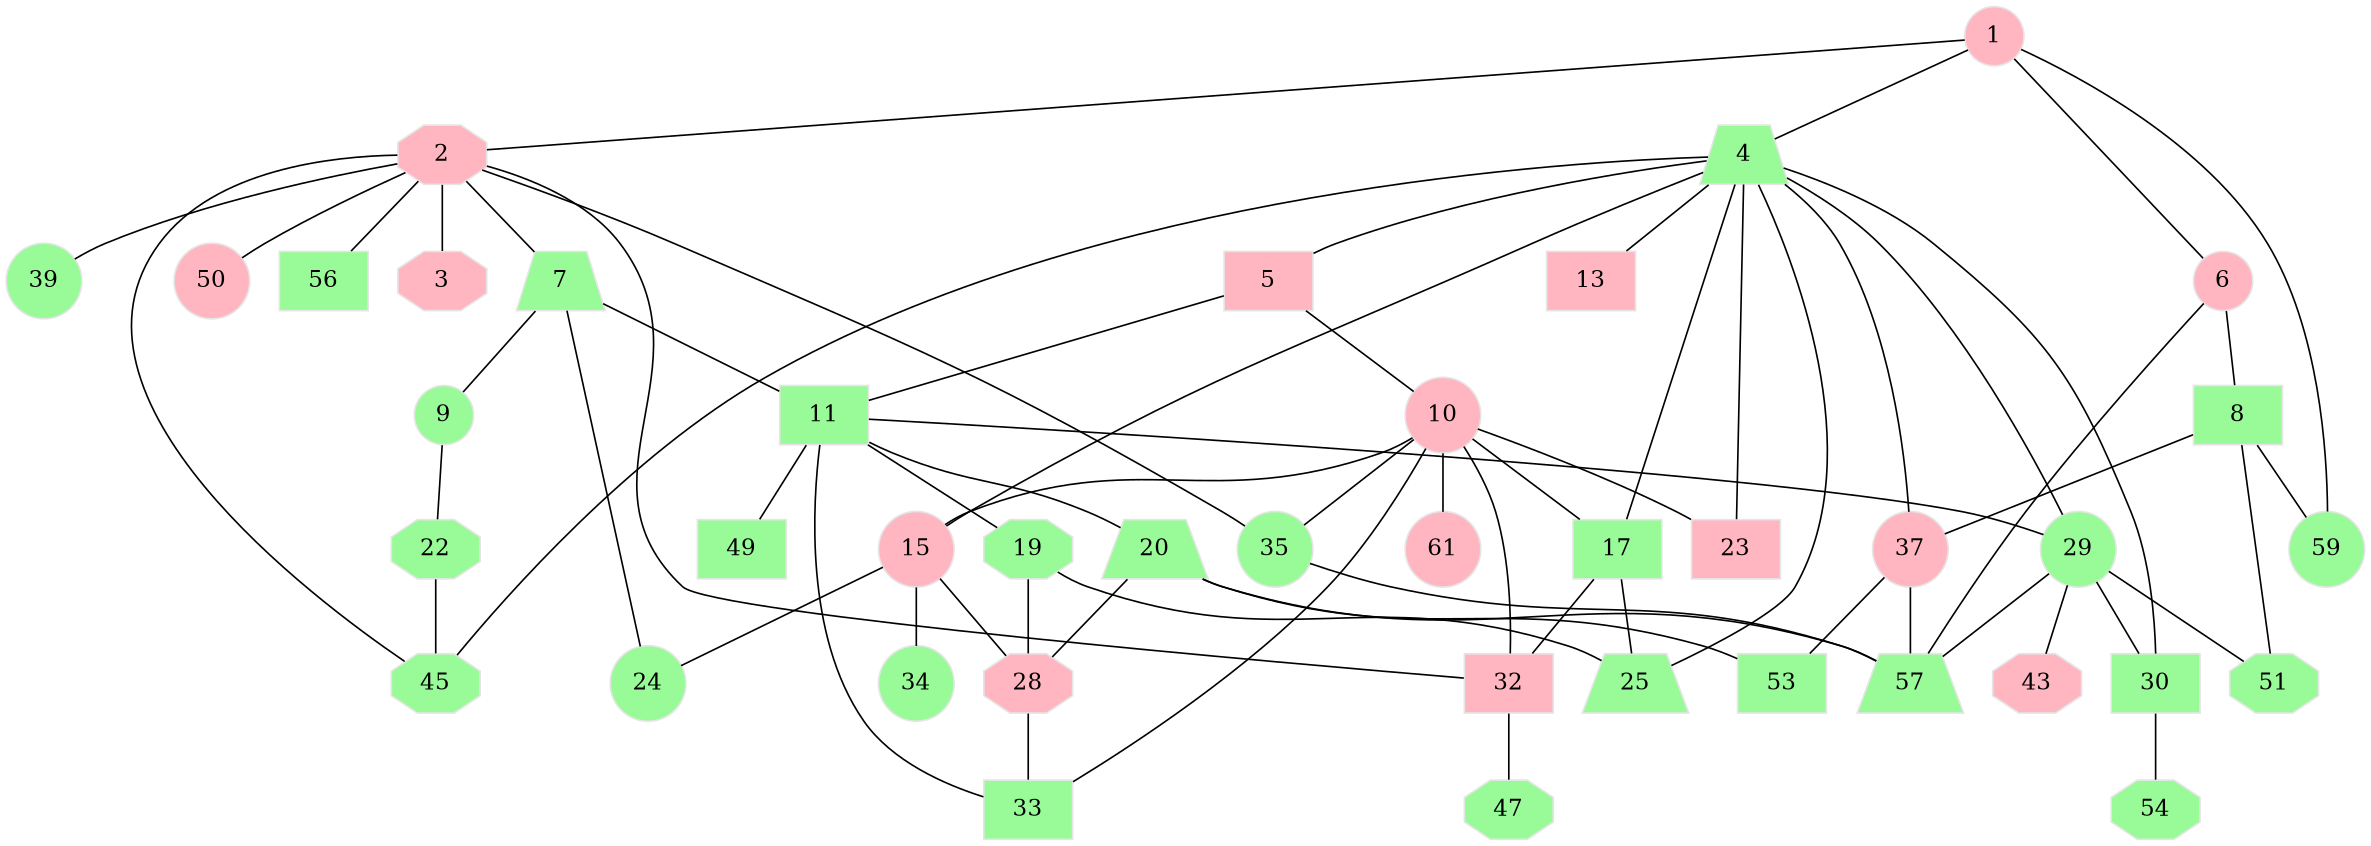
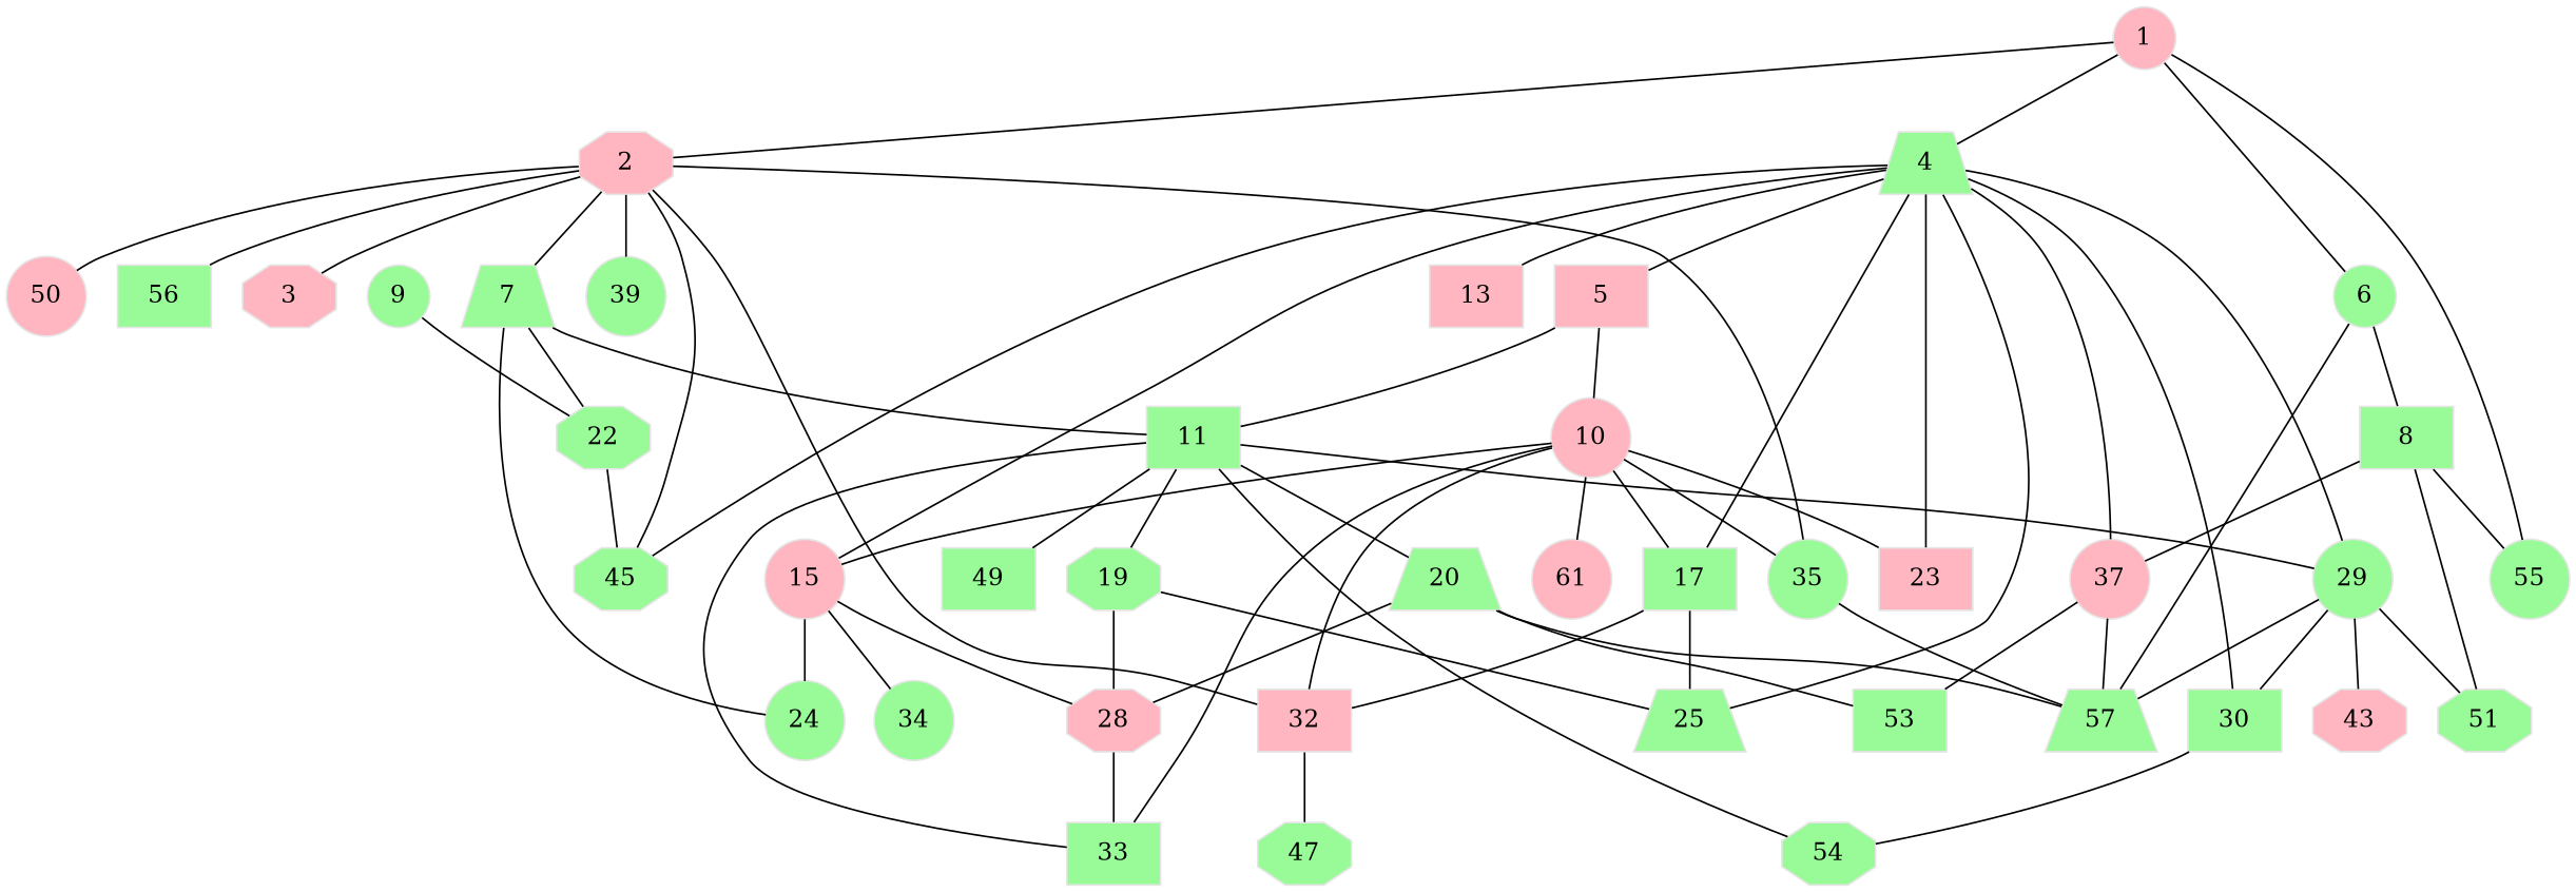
  graph {
    node [color=gray90 fillcolor=palegreen shape=circle style=filled]
    1 [fillcolor=lightpink super="+13"]
    2 [fillcolor=lightpink shape=octagon super="+27"]
    4 [shape=trapezium super="+36"]
-   6 [fillcolor=lightpink]
-   55 [label=59]
+   6
+   55
    3 [fillcolor=lightpink shape=octagon]
    7 [shape=trapezium]
    32 [fillcolor=lightpink shape=box super="+44"]
    35 [super="+58"]
    39
    45 [shape=octagon super="+48"]
    50 [fillcolor=lightpink]
    56 [shape=box]
    5 [fillcolor=lightpink shape=box super="+26"]
    n15 [fillcolor=lightpink label=13 shape=box]
    15 [fillcolor=lightpink super="+21"]
    n17 [label=17 shape=box]
    23 [fillcolor=lightpink shape=box]
    25 [shape=trapezium super="+46"]
    29 [super="+41"]
    30 [shape=box]
    37 [fillcolor=lightpink super="+59"]
    8 [shape=box super="+12"]
    57 [shape=trapezium super="+60"]
    11 [shape=box super="+18"]
    9
    24 [super="+42"]
    47 [shape=octagon]
    10 [fillcolor=lightpink super="+17"]
    28 [fillcolor=lightpink shape=octagon super="+31"]
    34
    51 [shape=octagon super="+52"]
    43 [fillcolor=lightpink shape=octagon]
    54 [shape=octagon]
    53 [shape=box]
    33 [shape=box]
    61 [fillcolor=lightpink]
    19 [shape=octagon]
    20 [shape=trapezium super="+38"]
    49 [shape=box]
    22 [shape=octagon super="+40"]
    1 -- 2
    1 -- 4
    1 -- 6
    1 -- 55
    2 -- 3
    2 -- 7
    2 -- 32
    2 -- 35
    2 -- 39
    2 -- 45
    2 -- 50
    2 -- 56
    4 -- 45
    4 -- 5
    4 -- n15
    4 -- 15
    4 -- n17
    4 -- 23
    4 -- 25
    4 -- 29
    4 -- 30
    4 -- 37
    6 -- 8
    6 -- 57
    7 -- 11
-   7 -- 9
+   7 -- 22
    7 -- 24
    32 -- 47
    35 -- 57
    5 -- 11
    5 -- 10
    15 -- 24
    15 -- 28
    15 -- 34
    n17 -- 32
    n17 -- 25
    29 -- 30
    29 -- 57
    29 -- 51
    29 -- 43
    30 -- 54
    37 -- 57 [weight=2]
    37 -- 53
    8 -- 55
    8 -- 37
    8 -- 51
    11 -- 29
+   11 -- 54
    11 -- 33
    11 -- 19
    11 -- 20
    11 -- 49
    9 -- 22
    10 -- 32
    10 -- 35
    10 -- 15
    10 -- n17
    10 -- 23
    10 -- 33
    10 -- 61
    28 -- 33
    19 -- 25
    19 -- 28
    20 -- 57
    20 -- 28
    20 -- 53
    22 -- 45
  }
